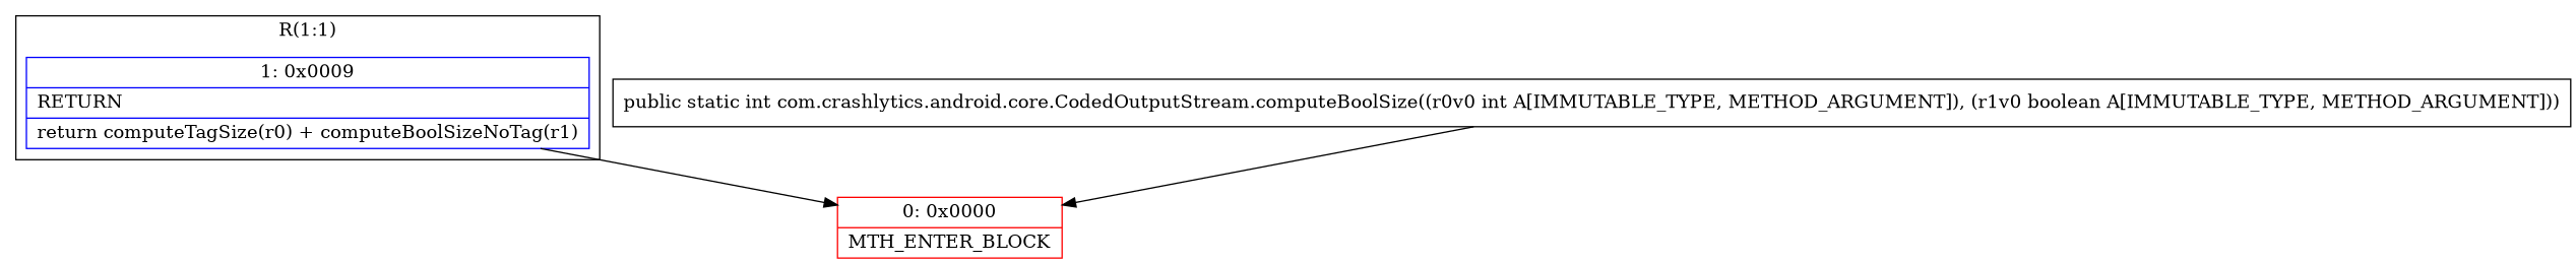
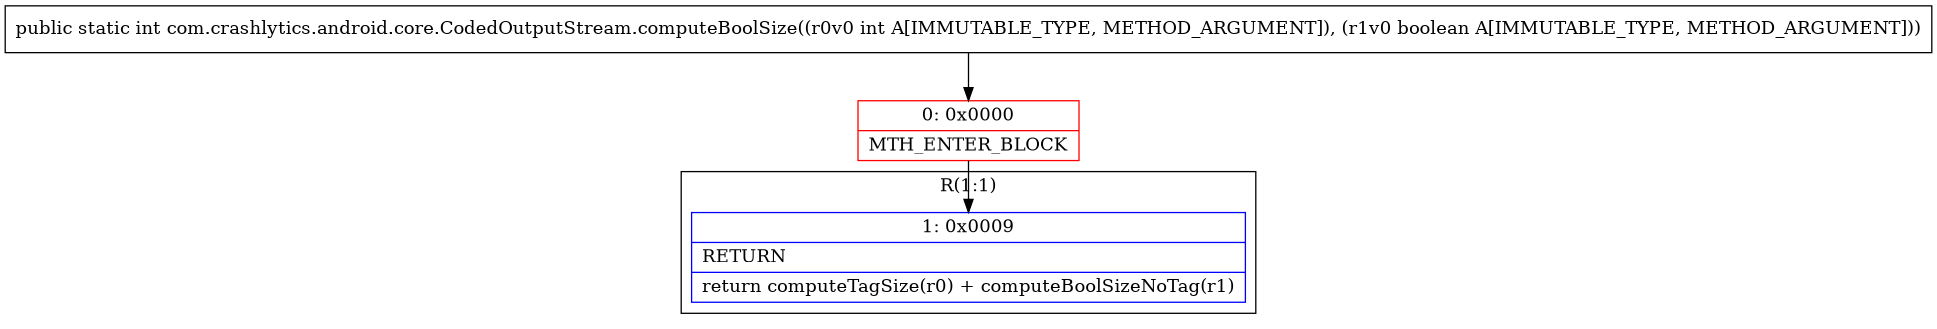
  digraph {
    node [shape=record]
    n1 [color=blue label="{1\:\ 0x0009|RETURN\l|return computeTagSize(r0) + computeBoolSizeNoTag(r1)\l}"]
    n2 [color=red label="{0\:\ 0x0000|MTH_ENTER_BLOCK\l}"]
    n3 [label="{public static int com.crashlytics.android.core.CodedOutputStream.computeBoolSize((r0v0 int A[IMMUTABLE_TYPE, METHOD_ARGUMENT]), (r1v0 boolean A[IMMUTABLE_TYPE, METHOD_ARGUMENT])) }"]
    subgraph cluster_1 {
      label="R(1:1)"
      n1
    }
-   n1 -> n2
+   n2 -> n1
    n3 -> n2
  }
